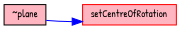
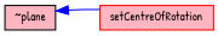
  digraph {
    rankdir=LR
    fontname="Patrick Hand"
    node [fillcolor=lightpink fontname="Patrick Hand" fontsize=10 shape=record style=filled]
    n1 [color=black fontcolor=black height=0.2 label="~plane" width=0.4]
    n2 [color=red height=0.2 label=setCentreOfRotation width=0.4]
-   n1 -> n2 [color=blue fontname="Patrick Hand" fontsize=10 labelfontname=FreeSans labelfontsize=10 style=solid]
+   n2 -> n1 [color=blue fontname="Patrick Hand" fontsize=10 labelfontname=FreeSans labelfontsize=10 style=solid]
  }
